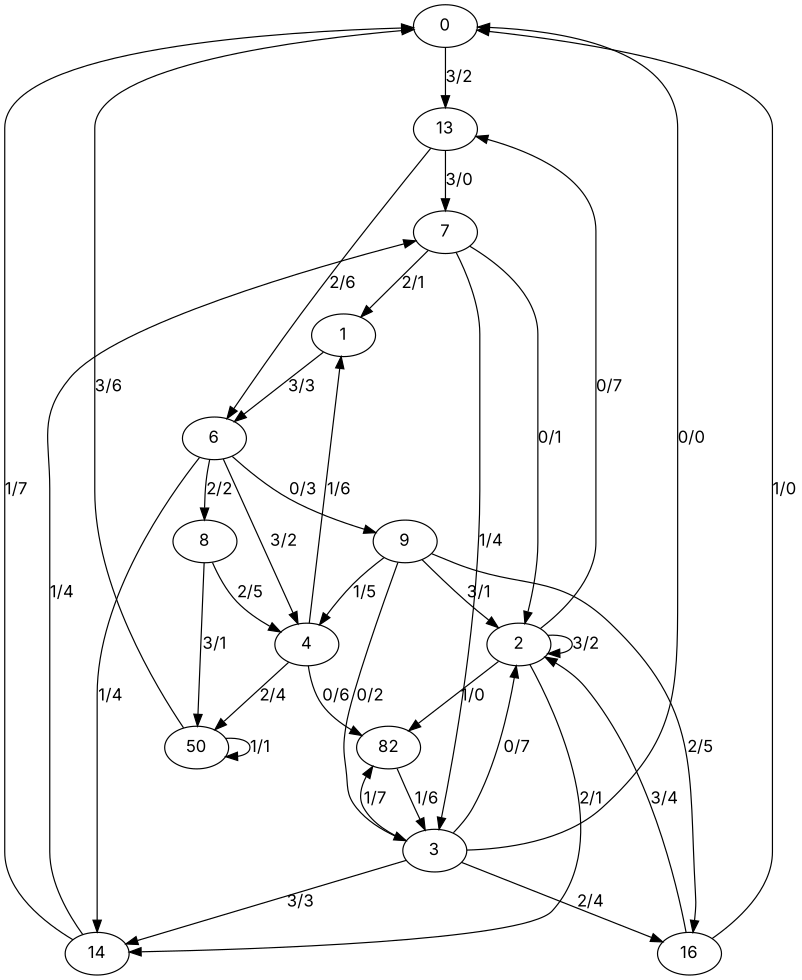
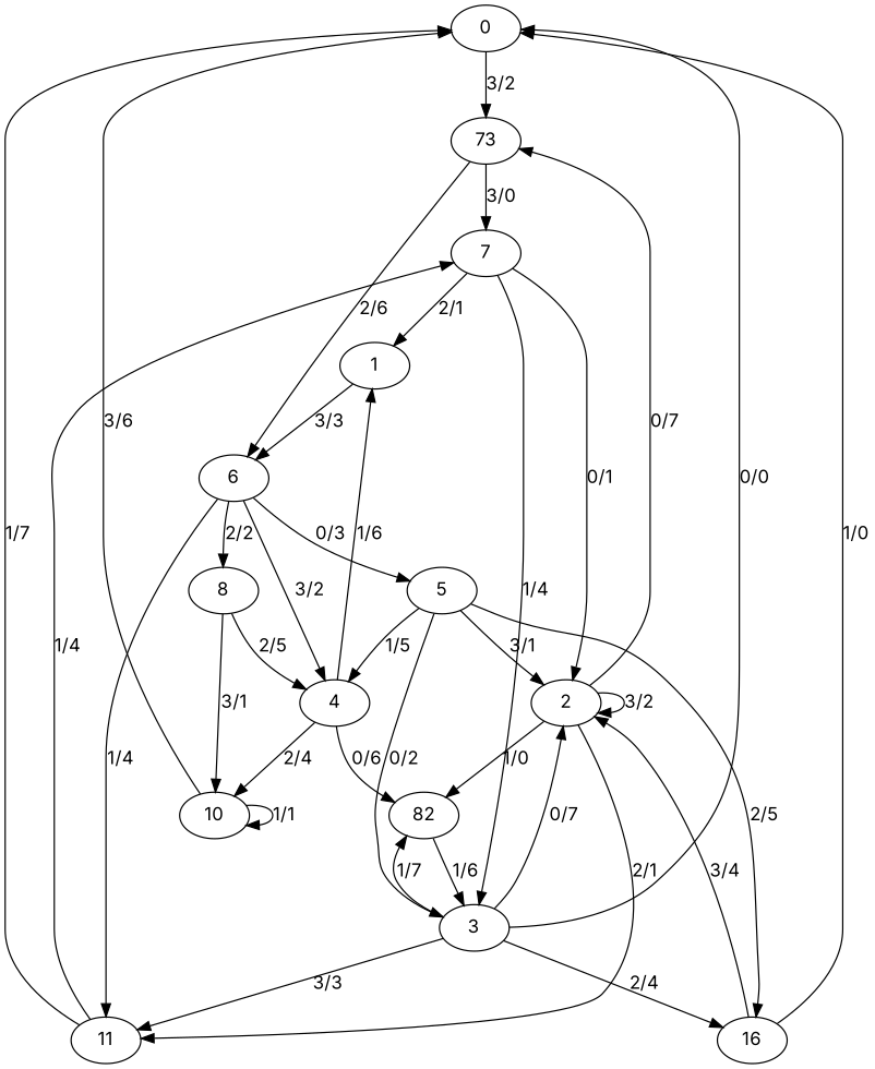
  digraph {
    fontname=Inter
    node [fontname=Inter]
    edge [fontname=Inter]
    0
-   13
+   13 [label=73]
    7
    6
    2
    1
    3
-   14
+   14 [label=11]
    n9 [label=82]
    8
    4
-   9
+   9 [label=5]
    n13 [label=16]
-   10 [label=50]
+   10
    0 -> 13 [label="3/2"]
    13 -> 7 [label="3/0"]
    13 -> 6 [label="2/6"]
    7 -> 2 [label="0/1"]
    7 -> 1 [label="2/1"]
    7 -> 3 [label="1/4"]
    6 -> 14 [label="1/4"]
    6 -> 8 [label="2/2"]
    6 -> 4 [label="3/2"]
    6 -> 9 [label="0/3"]
    2 -> 13 [label="0/7"]
    2 -> 2 [label="3/2"]
    2 -> 14 [label="2/1"]
    2 -> n9 [label="1/0"]
    1 -> 6 [label="3/3"]
    3 -> 0 [label="0/0"]
    3 -> 2 [label="0/7"]
    3 -> 14 [label="3/3"]
    3 -> n9 [label="1/7"]
    3 -> n13 [label="2/4"]
    14 -> 0 [label="1/7"]
    14 -> 7 [label="1/4"]
    n9 -> 3 [label="1/6"]
    8 -> 4 [label="2/5"]
    8 -> 10 [label="3/1"]
    4 -> 1 [label="1/6"]
    4 -> n9 [label="0/6"]
    4 -> 10 [label="2/4"]
    9 -> 2 [label="3/1"]
    9 -> 3 [label="0/2"]
    9 -> 4 [label="1/5"]
    9 -> n13 [label="2/5"]
    n13 -> 0 [label="1/0"]
    n13 -> 2 [label="3/4"]
    10 -> 0 [label="3/6"]
    10 -> 10 [label="1/1"]
  }
